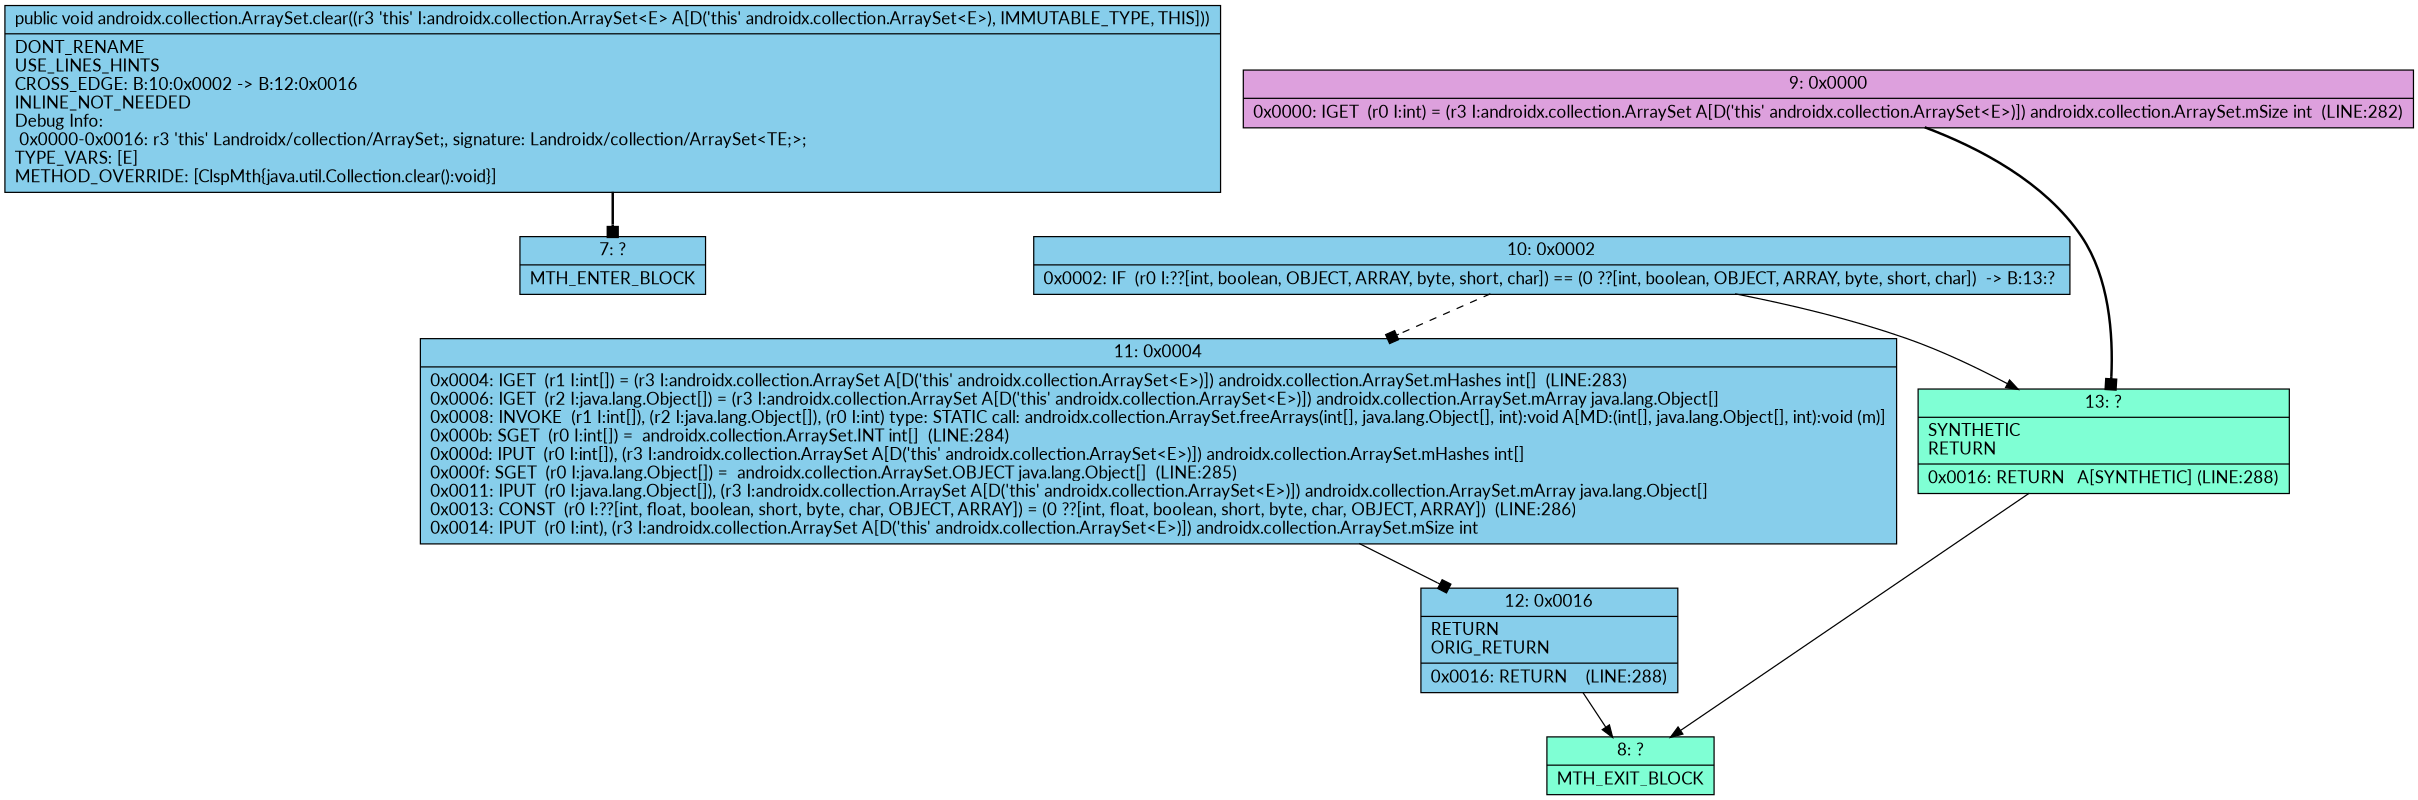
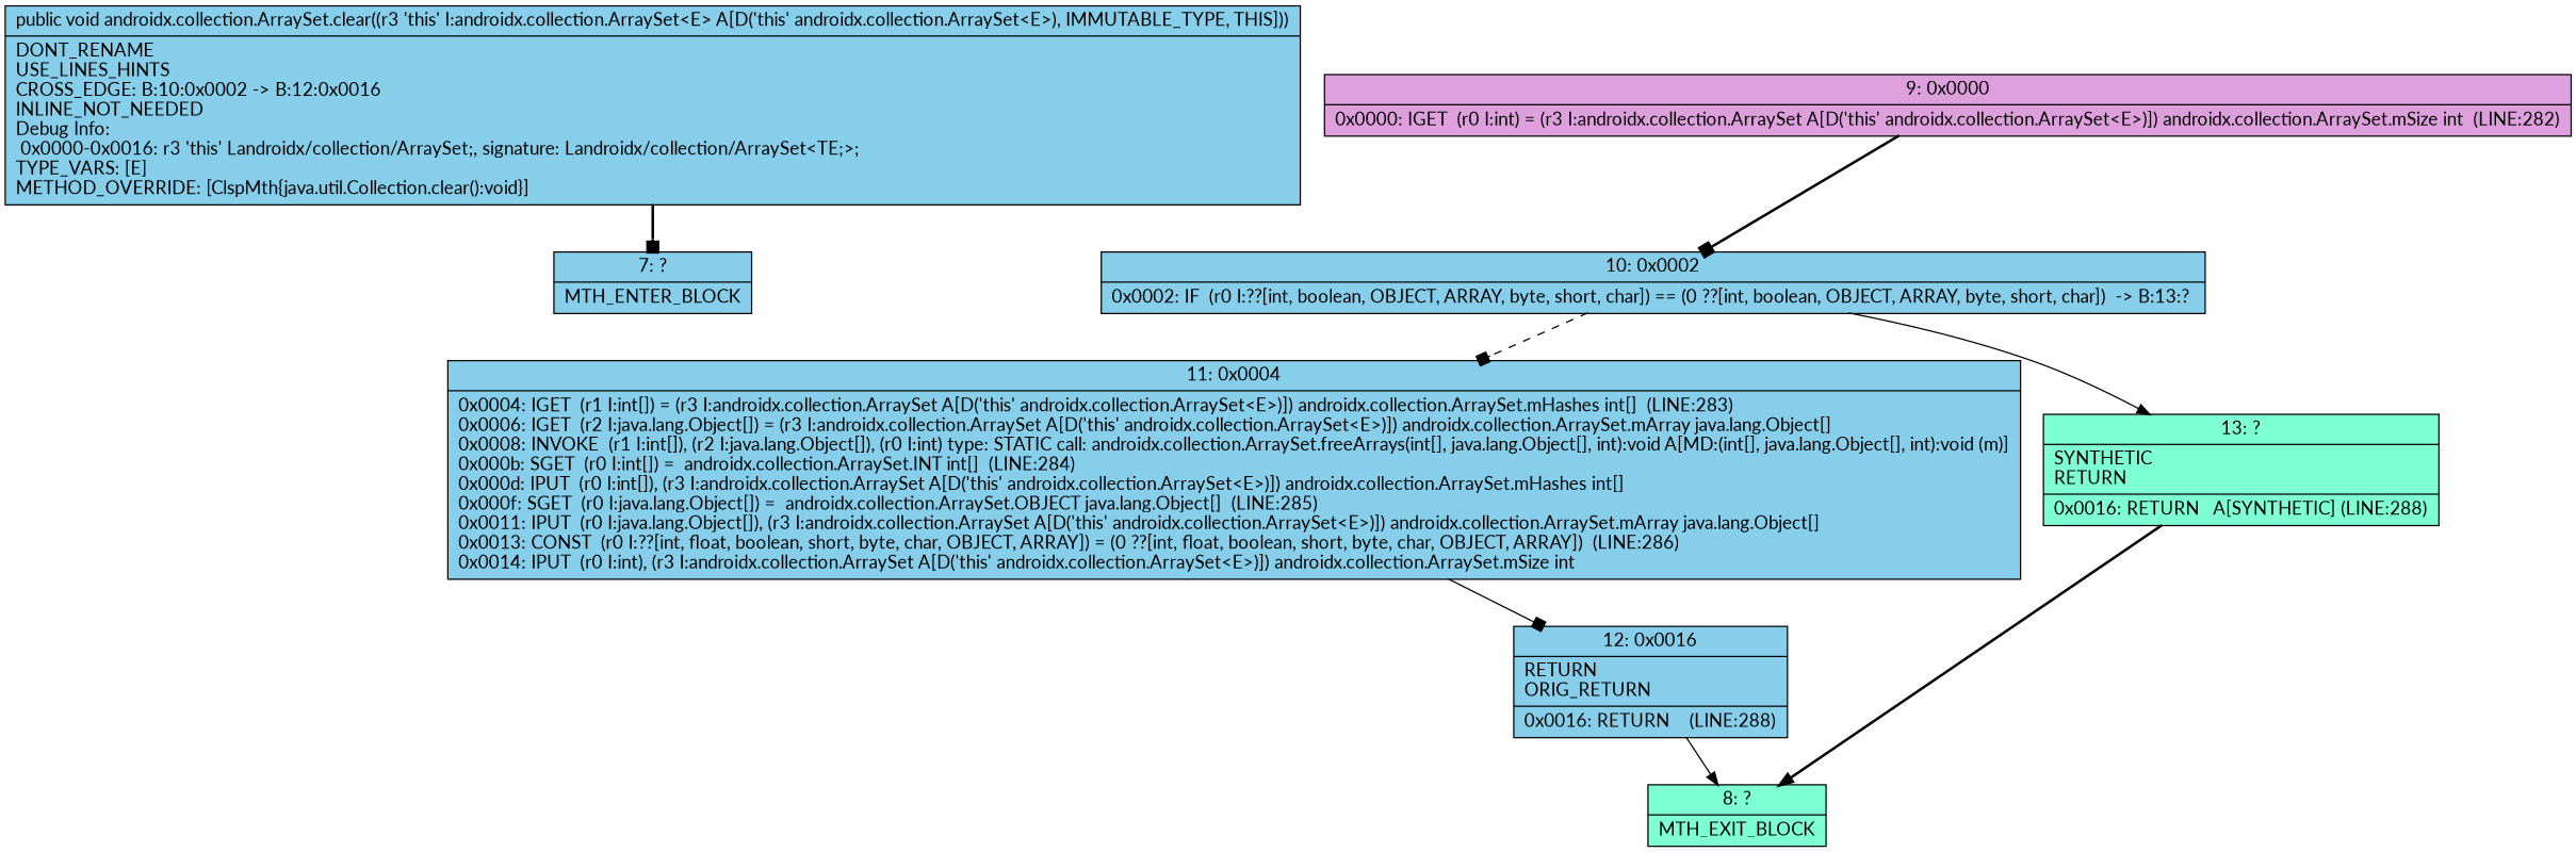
  digraph {
    fontname=Lato
    node [fillcolor=skyblue fontname=Lato shape=record style=filled]
    edge [arrowhead=box fontname=Lato style=solid]
    n1 [label="{7\:\ ?|MTH_ENTER_BLOCK\l}"]
    n2 [fillcolor=plum label="{9\:\ 0x0000|0x0000: IGET  (r0 I:int) = (r3 I:androidx.collection.ArraySet A[D('this' androidx.collection.ArraySet\<E\>)]) androidx.collection.ArraySet.mSize int  (LINE:282)\l}"]
    n3 [label="{10\:\ 0x0002|0x0002: IF  (r0 I:??[int, boolean, OBJECT, ARRAY, byte, short, char]) == (0 ??[int, boolean, OBJECT, ARRAY, byte, short, char])  \-\> B:13:? \l}"]
    n4 [label="{11\:\ 0x0004|0x0004: IGET  (r1 I:int[]) = (r3 I:androidx.collection.ArraySet A[D('this' androidx.collection.ArraySet\<E\>)]) androidx.collection.ArraySet.mHashes int[]  (LINE:283)\l0x0006: IGET  (r2 I:java.lang.Object[]) = (r3 I:androidx.collection.ArraySet A[D('this' androidx.collection.ArraySet\<E\>)]) androidx.collection.ArraySet.mArray java.lang.Object[] \l0x0008: INVOKE  (r1 I:int[]), (r2 I:java.lang.Object[]), (r0 I:int) type: STATIC call: androidx.collection.ArraySet.freeArrays(int[], java.lang.Object[], int):void A[MD:(int[], java.lang.Object[], int):void (m)]\l0x000b: SGET  (r0 I:int[]) =  androidx.collection.ArraySet.INT int[]  (LINE:284)\l0x000d: IPUT  (r0 I:int[]), (r3 I:androidx.collection.ArraySet A[D('this' androidx.collection.ArraySet\<E\>)]) androidx.collection.ArraySet.mHashes int[] \l0x000f: SGET  (r0 I:java.lang.Object[]) =  androidx.collection.ArraySet.OBJECT java.lang.Object[]  (LINE:285)\l0x0011: IPUT  (r0 I:java.lang.Object[]), (r3 I:androidx.collection.ArraySet A[D('this' androidx.collection.ArraySet\<E\>)]) androidx.collection.ArraySet.mArray java.lang.Object[] \l0x0013: CONST  (r0 I:??[int, float, boolean, short, byte, char, OBJECT, ARRAY]) = (0 ??[int, float, boolean, short, byte, char, OBJECT, ARRAY])  (LINE:286)\l0x0014: IPUT  (r0 I:int), (r3 I:androidx.collection.ArraySet A[D('this' androidx.collection.ArraySet\<E\>)]) androidx.collection.ArraySet.mSize int \l}"]
    n5 [fillcolor=aquamarine label="{13\:\ ?|SYNTHETIC\lRETURN\l|0x0016: RETURN   A[SYNTHETIC] (LINE:288)\l}"]
    n6 [label="{12\:\ 0x0016|RETURN\lORIG_RETURN\l|0x0016: RETURN    (LINE:288)\l}"]
    n7 [fillcolor=aquamarine label="{8\:\ ?|MTH_EXIT_BLOCK\l}"]
    n8 [label="{public void androidx.collection.ArraySet.clear((r3 'this' I:androidx.collection.ArraySet\<E\> A[D('this' androidx.collection.ArraySet\<E\>), IMMUTABLE_TYPE, THIS]))  | DONT_RENAME\lUSE_LINES_HINTS\lCROSS_EDGE: B:10:0x0002 \-\> B:12:0x0016\lINLINE_NOT_NEEDED\lDebug Info:\l  0x0000\-0x0016: r3 'this' Landroidx\/collection\/ArraySet;, signature: Landroidx\/collection\/ArraySet\<TE;\>;\lTYPE_VARS: [E]\lMETHOD_OVERRIDE: [ClspMth\{java.util.Collection.clear():void\}]\l}"]
-   n2 -> n5 [style=bold]
+   n2 -> n3 [style=bold]
    n3 -> n4 [style=dashed]
    n3 -> n5 [arrowhead=normal]
    n4 -> n6
-   n5 -> n7 [arrowhead=normal]
+   n5 -> n7 [arrowhead=normal style=bold]
    n6 -> n7 [arrowhead=normal]
    n8 -> n1 [style=bold]
  }
